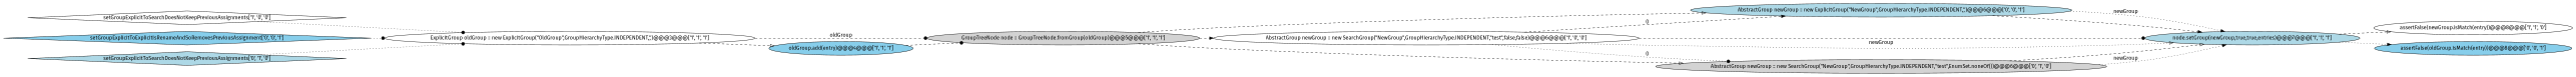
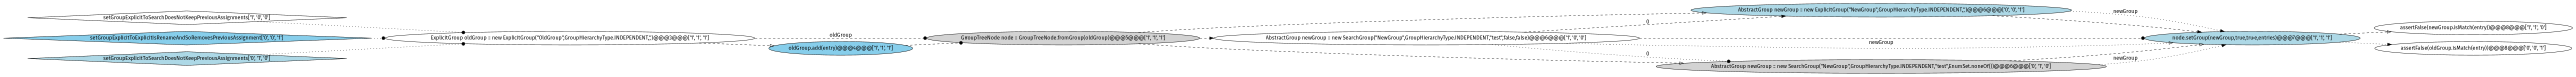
  digraph {
    fontname="Fira Sans"
    rankdir=LR
    node [fillcolor=white fontname="Fira Sans" shape=ellipse style=filled]
    edge [arrowhead=dot fontname="Fira Sans" style=dashed]
    n1 [fillcolor=lightblue label="AbstractGroup newGroup = new ExplicitGroup(\"NewGroup\",GroupHierarchyType.INDEPENDENT,',')@@@6@@@['0', '0', '1']"]
    n2 [fillcolor=lightblue label="node.setGroup(newGroup,true,true,entries)@@@7@@@['1', '1', '1']"]
    n3 [label="assertFalse(newGroup.isMatch(entry))@@@8@@@['1', '1', '0']"]
-   n4 [fillcolor=skyblue label="assertFalse(oldGroup.isMatch(entry))@@@8@@@['0', '0', '1']"]
+   n4 [label="assertFalse(oldGroup.isMatch(entry))@@@8@@@['0', '0', '1']"]
    n5 [fillcolor=lightgrey label="GroupTreeNode node = GroupTreeNode.fromGroup(oldGroup)@@@5@@@['1', '1', '1']"]
    n6 [fillcolor=lightgrey label="AbstractGroup newGroup = new SearchGroup(\"NewGroup\",GroupHierarchyType.INDEPENDENT,\"test\",EnumSet.noneOf())@@@6@@@['0', '1', '0']"]
    n7 [label="AbstractGroup newGroup = new SearchGroup(\"NewGroup\",GroupHierarchyType.INDEPENDENT,\"test\",false,false)@@@6@@@['1', '0', '0']"]
    n8 [fillcolor=skyblue label="oldGroup.add(entry)@@@4@@@['1', '1', '1']"]
    n9 [label="setGroupExplicitToSearchDoesNotKeepPreviousAssignments['1', '0', '0']" shape=diamond]
    n10 [label="ExplicitGroup oldGroup = new ExplicitGroup(\"OldGroup\",GroupHierarchyType.INDEPENDENT,',')@@@3@@@['1', '1', '1']"]
    n11 [fillcolor=skyblue label="setGroupExplicitToExplicitIsRenameAndSoRemovesPreviousAssignment['0', '0', '1']" shape=diamond]
    n12 [fillcolor=lightblue label="setGroupExplicitToSearchDoesNotKeepPreviousAssignments['0', '1', '0']" shape=diamond]
    n1 -> n2 [arrowhead=normal label=newGroup style=dotted]
    n1 -> n2 [arrowhead=normal]
    n2 -> n3 [arrowhead=onormal]
    n2 -> n4 [arrowhead=normal style=dotted]
    n5 -> n1 [arrowhead=onormal]
    n5 -> n6 [arrowhead=onormal]
    n5 -> n7 [arrowhead=normal]
    n6 -> n2 [arrowhead=onormal]
    n6 -> n2 [arrowhead=normal label=newGroup style=dotted]
    n7 -> n1 [arrowhead=normal label=0]
    n7 -> n2
    n7 -> n2 [arrowhead=onormal label=newGroup style=dotted]
    n7 -> n6 [label=0 style=dotted]
    n8 -> n5
    n9 -> n10 [style=dotted]
    n10 -> n5 [label=oldGroup]
    n10 -> n8 [arrowhead=onormal]
    n11 -> n10 [style=dotted]
    n12 -> n10 [style=dotted]
  }
